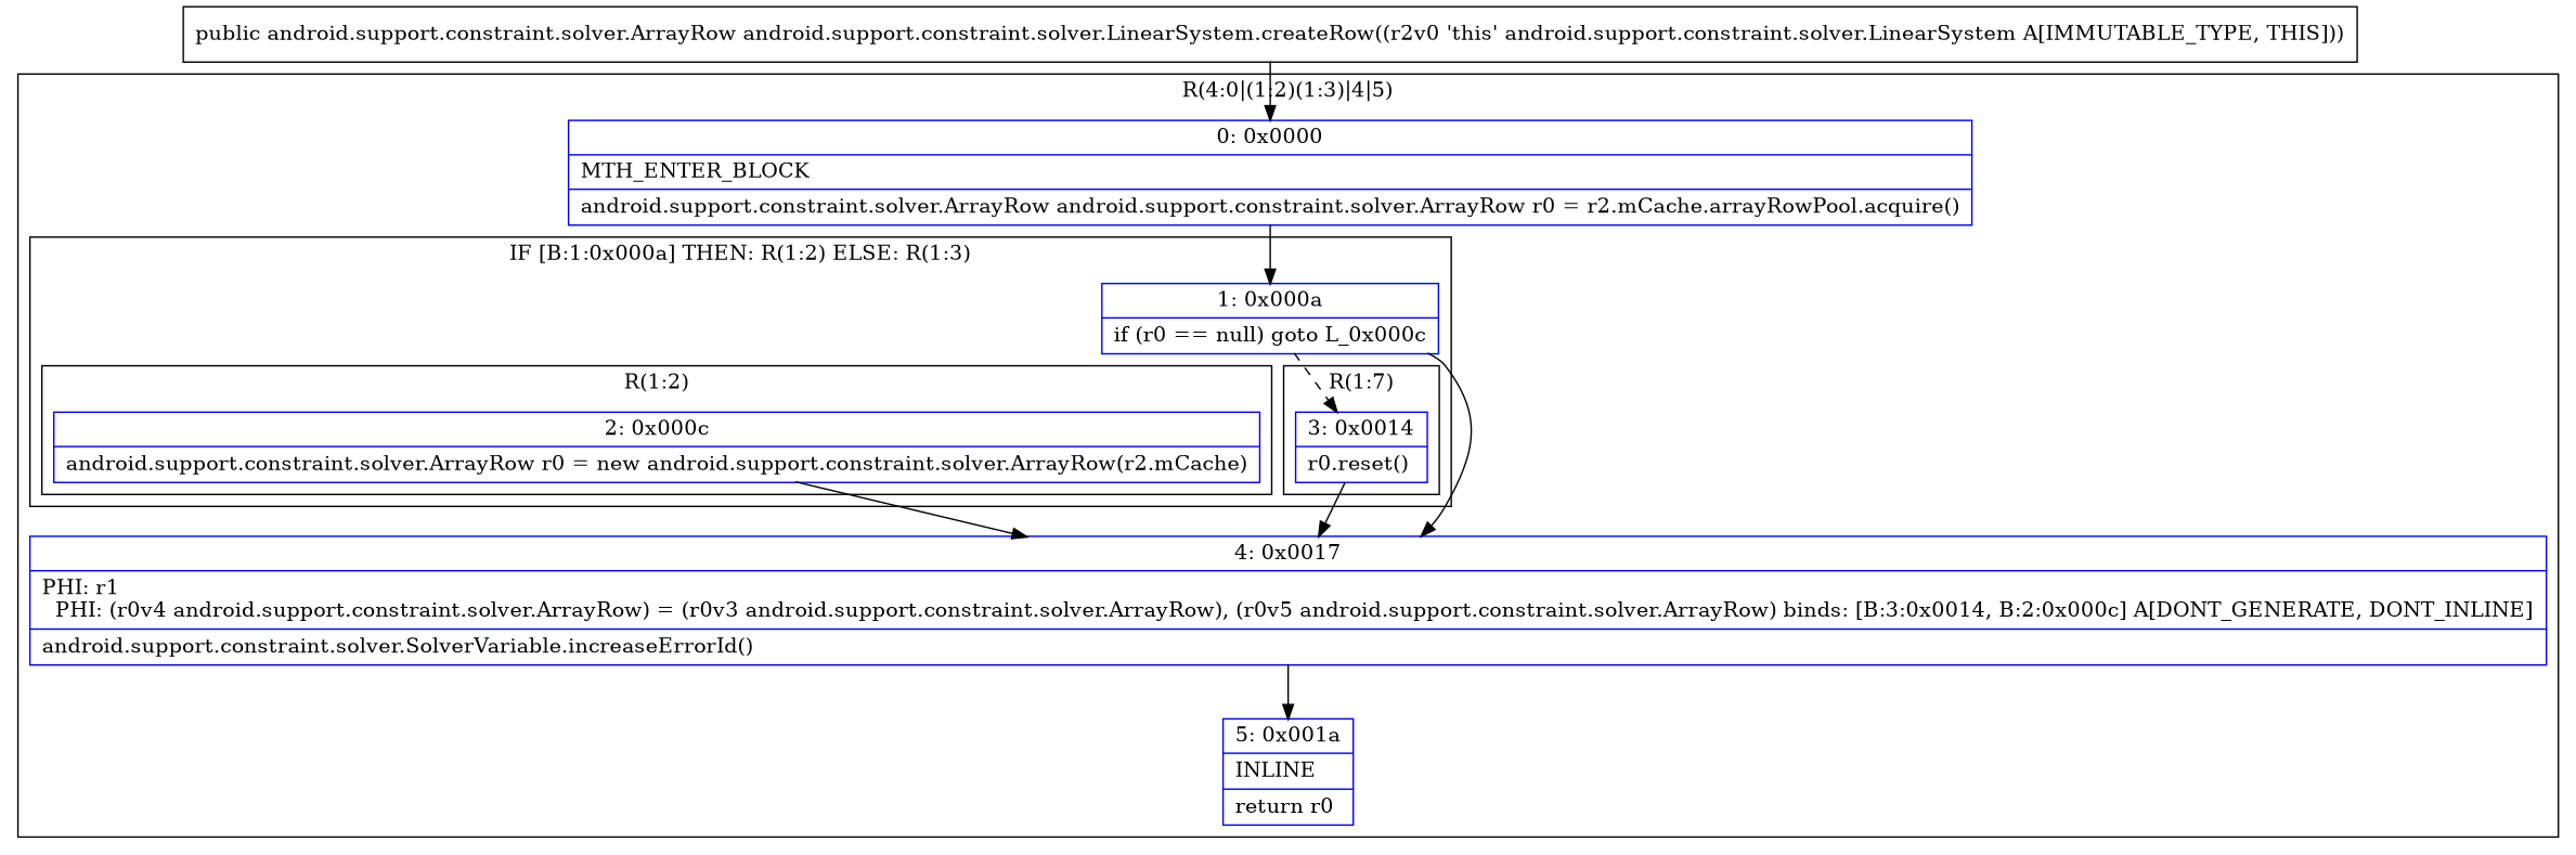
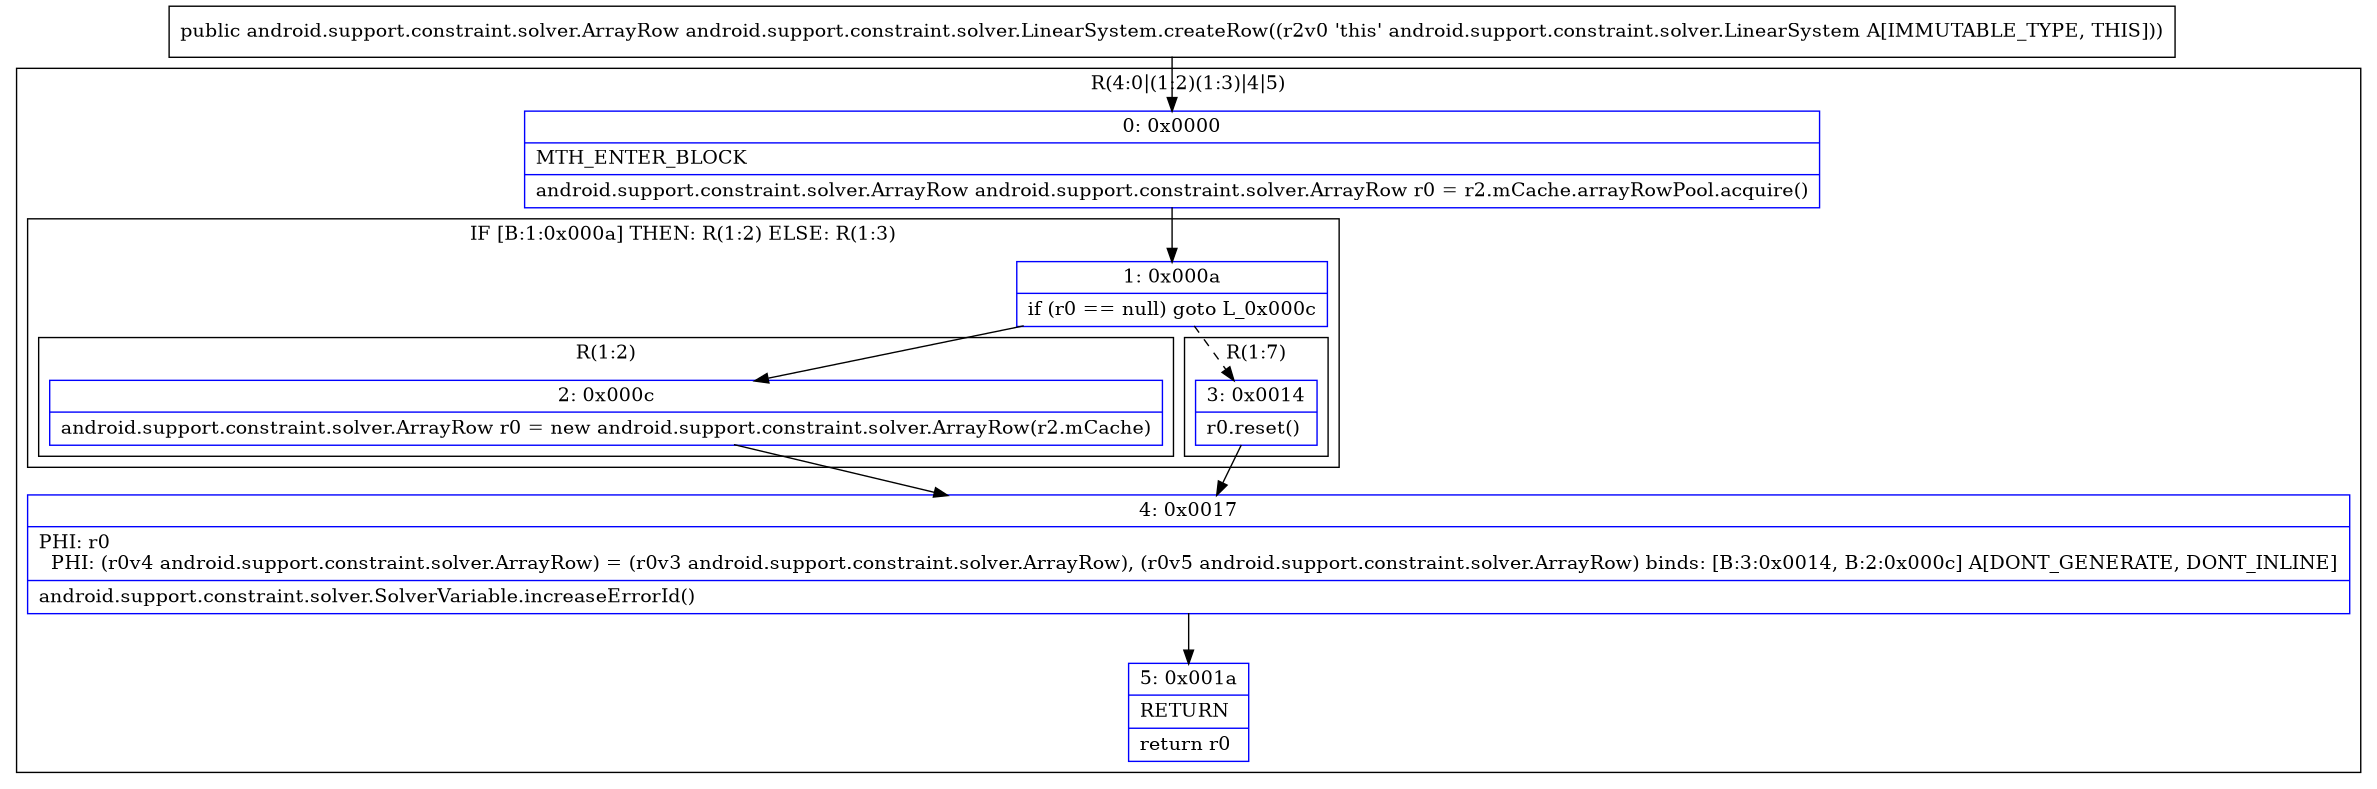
  digraph {
    node [color=blue shape=record]
    n1 [label="{2\:\ 0x000c|android.support.constraint.solver.ArrayRow r0 = new android.support.constraint.solver.ArrayRow(r2.mCache)\l}"]
    n2 [label="{3\:\ 0x0014|r0.reset()\l}"]
    n3 [label="{1\:\ 0x000a|if (r0 == null) goto L_0x000c\l}"]
    n4 [label="{0\:\ 0x0000|MTH_ENTER_BLOCK\l|android.support.constraint.solver.ArrayRow android.support.constraint.solver.ArrayRow r0 = r2.mCache.arrayRowPool.acquire()\l}"]
-   n5 [label="{4\:\ 0x0017|PHI: r1 \l  PHI: (r0v4 android.support.constraint.solver.ArrayRow) = (r0v3 android.support.constraint.solver.ArrayRow), (r0v5 android.support.constraint.solver.ArrayRow) binds: [B:3:0x0014, B:2:0x000c] A[DONT_GENERATE, DONT_INLINE]\l|android.support.constraint.solver.SolverVariable.increaseErrorId()\l}"]
-   n6 [label="{5\:\ 0x001a|INLINE\l|return r0\l}"]
+   n5 [label="{4\:\ 0x0017|PHI: r0 \l  PHI: (r0v4 android.support.constraint.solver.ArrayRow) = (r0v3 android.support.constraint.solver.ArrayRow), (r0v5 android.support.constraint.solver.ArrayRow) binds: [B:3:0x0014, B:2:0x000c] A[DONT_GENERATE, DONT_INLINE]\l|android.support.constraint.solver.SolverVariable.increaseErrorId()\l}"]
+   n6 [label="{5\:\ 0x001a|RETURN\l|return r0\l}"]
    n7 [label="{public android.support.constraint.solver.ArrayRow android.support.constraint.solver.LinearSystem.createRow((r2v0 'this' android.support.constraint.solver.LinearSystem A[IMMUTABLE_TYPE, THIS])) }" color=""]
    subgraph cluster_1 {
      label="R(4:0|(1:2)(1:3)|4|5)"
      n4
      n5
      n6
      subgraph cluster_2 {
        label="IF [B:1:0x000a] THEN: R(1:2) ELSE: R(1:3)"
        n3
        subgraph cluster_3 {
          label="R(1:2)"
          n1
        }
        subgraph cluster_4 {
          label="R(1:7)"
          n2
        }
      }
    }
    n1 -> n5
    n2 -> n5
-   n3 -> n5
+   n3 -> n1
    n3 -> n2 [style=dashed]
    n4 -> n3
    n5 -> n6
    n7 -> n4
  }
